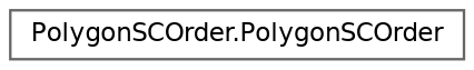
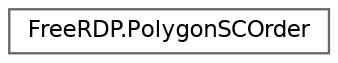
  digraph {
    rankdir=LR
-   n1 [color=grey40 fillcolor=white fontname=Helvetica fontsize=10 height=0.2 label="PolygonSCOrder.PolygonSCOrder" shape=box style=filled width=0.4]
+   n1 [color=grey40 fillcolor=white fontname=Helvetica fontsize=10 height=0.2 label="FreeRDP.PolygonSCOrder" shape=box style=filled width=0.4]
  }
